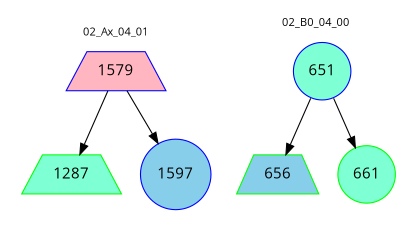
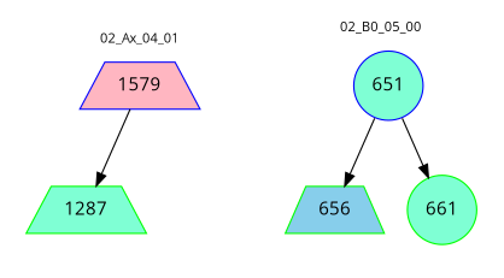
  digraph {
    fontname="Open Sans"
    node [color=blue fillcolor=aquamarine fontname="Open Sans" shape=trapezium style=filled]
    edge [color=black fontname="Open Sans"]
    n1 [fillcolor=lightpink label=1579]
    n2 [color=green label=1287]
-   n3 [fillcolor=skyblue label=1597 shape=circle]
    n4 [label=651 shape=circle]
    n5 [color=green fillcolor=skyblue label=656]
    n6 [color=green label=661 shape=circle]
    subgraph cluster_1 {
      color=white
      fontsize=10
      label="02_Ax_04_01"
      n1
      n2
-     n3
    }
    subgraph cluster_2 {
      color=white
      fontsize=10
-     label="02_B0_04_00"
+     label="02_B0_05_00"
      n4
      n5
      n6
    }
    n1 -> n2
-   n1 -> n3
    n4 -> n5
    n4 -> n6
  }
